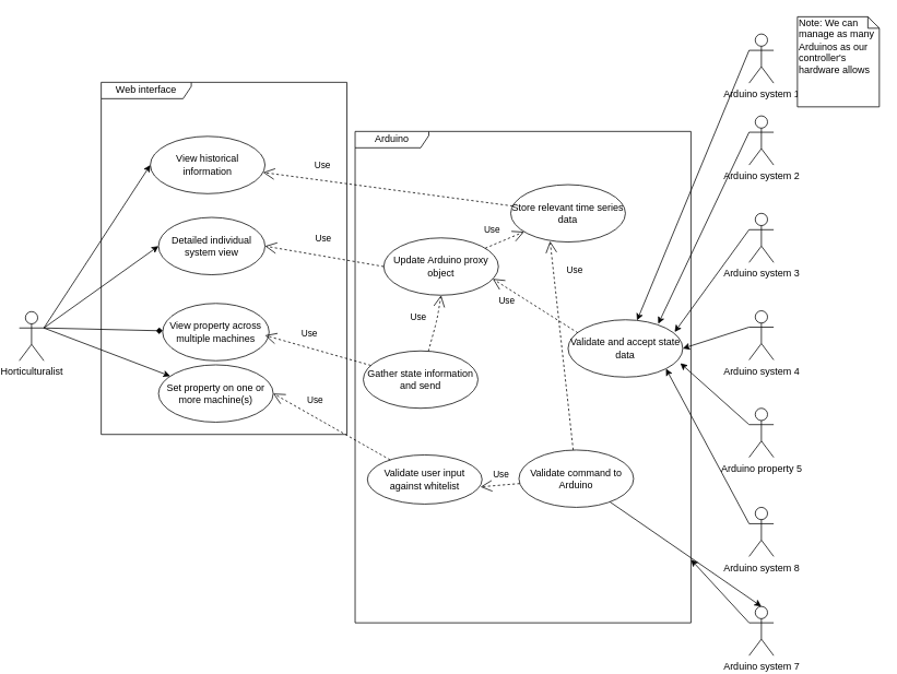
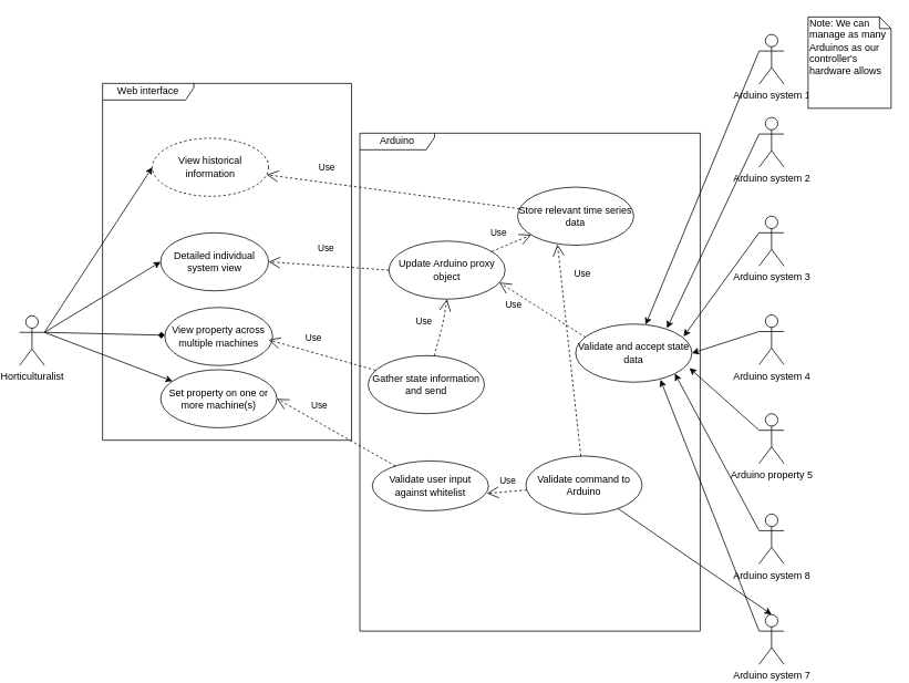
  <mxCell id="0" />
  <mxCell id="1" parent="0" />
  <mxCell id="2" value="Arduino system 1" style="shape=umlActor;verticalLabelPosition=bottom;labelBackgroundColor=#ffffff;verticalAlign=top;html=1;" vertex="1" parent="1"><mxGeometry x="911" y="41" width="30" height="60" as="geometry" /></mxCell>
  <mxCell id="3" value="Arduino system 2" style="shape=umlActor;verticalLabelPosition=bottom;labelBackgroundColor=#ffffff;verticalAlign=top;html=1;" vertex="1" parent="1"><mxGeometry x="911" y="141" width="30" height="60" as="geometry" /></mxCell>
  <mxCell id="4" value="Arduino system 3" style="shape=umlActor;verticalLabelPosition=bottom;labelBackgroundColor=#ffffff;verticalAlign=top;html=1;" vertex="1" parent="1"><mxGeometry x="911" y="260" width="30" height="60" as="geometry" /></mxCell>
  <mxCell id="5" value="Arduino system 4" style="shape=umlActor;verticalLabelPosition=bottom;labelBackgroundColor=#ffffff;verticalAlign=top;html=1;" vertex="1" parent="1"><mxGeometry x="911" y="379" width="30" height="60" as="geometry" /></mxCell>
  <mxCell id="6" value="Arduino property 5" style="shape=umlActor;verticalLabelPosition=bottom;labelBackgroundColor=#ffffff;verticalAlign=top;html=1;" vertex="1" parent="1"><mxGeometry x="911" y="498" width="30" height="60" as="geometry" /></mxCell>
  <mxCell id="7" value="Arduino system 8" style="shape=umlActor;verticalLabelPosition=bottom;labelBackgroundColor=#ffffff;verticalAlign=top;html=1;" vertex="1" parent="1"><mxGeometry x="911" y="619" width="30" height="60" as="geometry" /></mxCell>
  <mxCell id="8" value="Arduino system 7" style="shape=umlActor;verticalLabelPosition=bottom;labelBackgroundColor=#ffffff;verticalAlign=top;html=1;" vertex="1" parent="1"><mxGeometry x="911" y="740" width="30" height="60" as="geometry" /></mxCell>
  <mxCell id="9" value="Note: We can manage as many Arduinos as our controller's hardware allows" style="shape=note;whiteSpace=wrap;html=1;size=14;verticalAlign=top;align=left;spacingTop=-6;" vertex="1" parent="1"><mxGeometry x="970" width="100" height="110" as="geometry" y="20" /></mxCell>
  <mxCell id="10" value="Horticulturalist" style="shape=umlActor;verticalLabelPosition=bottom;labelBackgroundColor=#ffffff;verticalAlign=top;html=1;" vertex="1" parent="1"><mxGeometry x="20" y="380" width="30" height="60" as="geometry" /></mxCell>
  <mxCell id="11" value="Arduino" style="shape=umlFrame;whiteSpace=wrap;html=1;width=90;height=20;" vertex="1" parent="1"><mxGeometry x="430" y="160" width="410" height="600" as="geometry" /></mxCell>
  <mxCell id="12" value="Web interface" style="shape=umlFrame;whiteSpace=wrap;html=1;width=110;height=20;" vertex="1" parent="1"><mxGeometry x="120" y="100" width="300" height="430" as="geometry" /></mxCell>
- <mxCell id="13" value="Detailed individual system view" style="ellipse;whiteSpace=wrap;html=1;" vertex="1" parent="1"><mxGeometry x="190" y="265" width="130" height="70" as="geometry" /></mxCell>
+ <mxCell id="13" value="Detailed individual system view" style="ellipse;whiteSpace=wrap;html=1;" vertex="1" parent="1"><mxGeometry x="190" y="280" width="130" height="70" as="geometry" /></mxCell>
  <mxCell id="14" value="Validate and accept state data" style="ellipse;whiteSpace=wrap;html=1;" vertex="1" parent="1"><mxGeometry x="690" y="390" width="140" height="70" as="geometry" /></mxCell>
  <mxCell id="15" value="View property across multiple machines" style="ellipse;whiteSpace=wrap;html=1;" vertex="1" parent="1"><mxGeometry x="195" y="370" width="130" height="70" as="geometry" /></mxCell>
  <mxCell id="16" value="&lt;div&gt;Set property on one or more machine(s)&lt;/div&gt;" style="ellipse;whiteSpace=wrap;html=1;" vertex="1" parent="1"><mxGeometry x="190" y="445" width="140" height="70" as="geometry" /></mxCell>
  <mxCell id="17" value="Validate command to Arduino" style="ellipse;whiteSpace=wrap;html=1;" vertex="1" parent="1"><mxGeometry x="630" y="549" width="140" height="70" as="geometry" /></mxCell>
  <mxCell id="18" value="Update Arduino proxy object" style="ellipse;whiteSpace=wrap;html=1;" vertex="1" parent="1"><mxGeometry x="465" y="290" width="140" height="70" as="geometry" /></mxCell>
- <mxCell id="19" value="" style="endArrow=classic;html=1;exitX=0;exitY=0.333;exitDx=0;exitDy=0;exitPerimeter=0;" edge="1" parent="1" source="8" target="11"><mxGeometry width="50" height="50" relative="1" as="geometry"><mxPoint x="-10" y="890" as="sourcePoint" /><mxPoint x="40" y="840" as="targetPoint" /></mxGeometry></mxCell>
+ <mxCell id="19" value="" style="endArrow=classic;html=1;exitX=0;exitY=0.333;exitDx=0;exitDy=0;exitPerimeter=0;entryX=0.729;entryY=0.957;entryDx=0;entryDy=0;entryPerimeter=0;" edge="1" parent="1" source="8" target="14"><mxGeometry width="50" height="50" relative="1" as="geometry"><mxPoint x="-10" y="890" as="sourcePoint" /><mxPoint x="40" y="840" as="targetPoint" /></mxGeometry></mxCell>
  <mxCell id="20" value="" style="endArrow=classic;html=1;exitX=0;exitY=0.333;exitDx=0;exitDy=0;exitPerimeter=0;entryX=1;entryY=1;entryDx=0;entryDy=0;" edge="1" parent="1" source="7" target="14"><mxGeometry width="50" height="50" relative="1" as="geometry"><mxPoint x="903" y="770" as="sourcePoint" /><mxPoint x="718.754" y="438.72" as="targetPoint" /></mxGeometry></mxCell>
  <mxCell id="21" value="" style="endArrow=classic;html=1;exitX=0;exitY=0.333;exitDx=0;exitDy=0;exitPerimeter=0;entryX=0.979;entryY=0.757;entryDx=0;entryDy=0;entryPerimeter=0;" edge="1" parent="1" source="6" target="14"><mxGeometry width="50" height="50" relative="1" as="geometry"><mxPoint x="903" y="649" as="sourcePoint" /><mxPoint x="810" y="390" as="targetPoint" /></mxGeometry></mxCell>
  <mxCell id="22" value="" style="endArrow=classic;html=1;exitX=0;exitY=0.333;exitDx=0;exitDy=0;exitPerimeter=0;entryX=1;entryY=0.5;entryDx=0;entryDy=0;" edge="1" parent="1" source="5" target="14"><mxGeometry width="50" height="50" relative="1" as="geometry"><mxPoint x="903" y="528" as="sourcePoint" /><mxPoint x="744.553" y="431.995" as="targetPoint" /></mxGeometry></mxCell>
  <mxCell id="23" value="" style="endArrow=classic;html=1;exitX=0;exitY=0.333;exitDx=0;exitDy=0;exitPerimeter=0;entryX=0.929;entryY=0.214;entryDx=0;entryDy=0;entryPerimeter=0;" edge="1" parent="1" source="4" target="14"><mxGeometry width="50" height="50" relative="1" as="geometry"><mxPoint x="893" y="280.5" as="sourcePoint" /><mxPoint x="754.96" y="289.52" as="targetPoint" /></mxGeometry></mxCell>
  <mxCell id="24" value="" style="endArrow=classic;html=1;exitX=0;exitY=0.333;exitDx=0;exitDy=0;exitPerimeter=0;entryX=0.786;entryY=0.071;entryDx=0;entryDy=0;entryPerimeter=0;" edge="1" parent="1" source="3" target="14"><mxGeometry width="50" height="50" relative="1" as="geometry"><mxPoint x="903" y="290.5" as="sourcePoint" /><mxPoint x="749.497" y="380.251" as="targetPoint" /></mxGeometry></mxCell>
  <mxCell id="25" value="" style="endArrow=classic;html=1;exitX=0;exitY=0.333;exitDx=0;exitDy=0;exitPerimeter=0;" edge="1" parent="1" source="2" target="14"><mxGeometry width="50" height="50" relative="1" as="geometry"><mxPoint x="903" y="171" as="sourcePoint" /><mxPoint x="721.98" y="370.98" as="targetPoint" /></mxGeometry></mxCell>
  <mxCell id="26" value="Validate user input against whitelist" style="ellipse;whiteSpace=wrap;html=1;" vertex="1" parent="1"><mxGeometry x="445" y="555" width="140" height="60" as="geometry" /></mxCell>
  <mxCell id="27" value="" style="endArrow=classic;html=1;entryX=0.5;entryY=0;entryDx=0;entryDy=0;entryPerimeter=0;" edge="1" parent="1" source="17" target="8"><mxGeometry width="50" height="50" relative="1" as="geometry"><mxPoint x="-10" y="890" as="sourcePoint" /><mxPoint x="908" y="750" as="targetPoint" /></mxGeometry></mxCell>
  <mxCell id="28" value="Gather state information and send" style="ellipse;whiteSpace=wrap;html=1;" vertex="1" parent="1"><mxGeometry x="440" y="428" width="140" height="70" as="geometry" /></mxCell>
  <mxCell id="29" value="Store relevant time series data" style="ellipse;whiteSpace=wrap;html=1;" vertex="1" parent="1"><mxGeometry x="620" y="225" width="140" height="70" as="geometry" /></mxCell>
- <mxCell id="30" value="View historical information" style="ellipse;whiteSpace=wrap;html=1;" vertex="1" parent="1"><mxGeometry x="180" y="166" width="140" height="70" as="geometry" /></mxCell>
+ <mxCell id="30" value="View historical information" style="ellipse;whiteSpace=wrap;html=1;dashed=1;" vertex="1" parent="1"><mxGeometry x="180" y="166" width="140" height="70" as="geometry" /></mxCell>
  <mxCell id="31" value="" style="endArrow=classic;html=1;exitX=1;exitY=0.333;exitDx=0;exitDy=0;exitPerimeter=0;entryX=0;entryY=0.5;entryDx=0;entryDy=0;" edge="1" parent="1" source="10" target="30"><mxGeometry width="50" height="50" relative="1" as="geometry"><mxPoint x="-10" y="890" as="sourcePoint" /><mxPoint x="40" y="840" as="targetPoint" /></mxGeometry></mxCell>
  <mxCell id="32" value="" style="endArrow=classic;html=1;exitX=1;exitY=0.333;exitDx=0;exitDy=0;exitPerimeter=0;entryX=0;entryY=0.5;entryDx=0;entryDy=0;" edge="1" parent="1" source="10" target="13"><mxGeometry width="50" height="50" relative="1" as="geometry"><mxPoint x="-10" y="890" as="sourcePoint" /><mxPoint x="40" y="840" as="targetPoint" /></mxGeometry></mxCell>
  <mxCell id="33" value="" style="endArrow=diamond;html=1;exitX=1;exitY=0.333;exitDx=0;exitDy=0;exitPerimeter=0;" edge="1" parent="1" source="10" target="15"><mxGeometry width="50" height="50" relative="1" as="geometry"><mxPoint x="-10" y="970" as="sourcePoint" /><mxPoint x="40" y="920" as="targetPoint" /></mxGeometry></mxCell>
  <mxCell id="34" value="" style="endArrow=classic;html=1;exitX=1;exitY=0.333;exitDx=0;exitDy=0;exitPerimeter=0;" edge="1" parent="1" source="10" target="16"><mxGeometry width="50" height="50" relative="1" as="geometry"><mxPoint x="-10" y="1050" as="sourcePoint" /><mxPoint x="40" y="1000" as="targetPoint" /></mxGeometry></mxCell>
  <mxCell id="35" value="Use" style="endArrow=open;endSize=12;dashed=1;html=1;" edge="1" parent="1" source="29" target="30"><mxGeometry x="0.541" y="-19" width="160" relative="1" as="geometry"><mxPoint x="490" y="244.5" as="sourcePoint" /><mxPoint x="330" y="244.5" as="targetPoint" /><mxPoint as="offset" /></mxGeometry></mxCell>
  <mxCell id="36" value="Use" style="endArrow=open;endSize=12;dashed=1;html=1;exitX=0;exitY=0.5;exitDx=0;exitDy=0;entryX=1;entryY=0.5;entryDx=0;entryDy=0;" edge="1" parent="1" source="18" target="13"><mxGeometry x="0.08" y="-21" width="160" relative="1" as="geometry"><mxPoint x="470.245" y="320.207" as="sourcePoint" /><mxPoint x="275.636" y="294.018" as="targetPoint" /><mxPoint as="offset" /></mxGeometry></mxCell>
  <mxCell id="37" value="Use" style="endArrow=open;endSize=12;dashed=1;html=1;entryX=1;entryY=0.5;entryDx=0;entryDy=0;" edge="1" parent="1" source="28"><mxGeometry x="0.23" y="-17" width="160" relative="1" as="geometry"><mxPoint x="470" y="429" as="sourcePoint" /><mxPoint x="320" y="409" as="targetPoint" /><mxPoint as="offset" /></mxGeometry></mxCell>
  <mxCell id="38" value="Use" style="endArrow=open;endSize=12;dashed=1;html=1;entryX=1;entryY=0.5;entryDx=0;entryDy=0;" edge="1" parent="1" source="26"><mxGeometry x="0.413" y="-18" width="160" relative="1" as="geometry"><mxPoint x="480" y="500" as="sourcePoint" /><mxPoint x="330" y="480" as="targetPoint" /><Array as="points" /><mxPoint as="offset" /></mxGeometry></mxCell>
  <mxCell id="39" value="Use" style="endArrow=open;endSize=12;dashed=1;html=1;entryX=0.986;entryY=0.65;entryDx=0;entryDy=0;entryPerimeter=0;" edge="1" parent="1" source="17" target="26"><mxGeometry x="-0.136" y="-13" width="160" relative="1" as="geometry"><mxPoint x="330" y="750" as="sourcePoint" /><mxPoint x="280" y="750" as="targetPoint" /><Array as="points" /><mxPoint x="-1" as="offset" /></mxGeometry></mxCell>
  <mxCell id="40" value="Use" style="endArrow=open;endSize=12;dashed=1;html=1;exitX=0.086;exitY=0.229;exitDx=0;exitDy=0;exitPerimeter=0;entryX=0.95;entryY=0.714;entryDx=0;entryDy=0;entryPerimeter=0;" edge="1" parent="1" source="14" target="18"><mxGeometry x="0.545" y="14" width="160" relative="1" as="geometry"><mxPoint x="-10" y="840" as="sourcePoint" /><mxPoint x="150" y="840" as="targetPoint" /><Array as="points" /><mxPoint x="1" as="offset" /></mxGeometry></mxCell>
  <mxCell id="41" value="Use" style="endArrow=open;endSize=12;dashed=1;html=1;entryX=0.5;entryY=1;entryDx=0;entryDy=0;" edge="1" parent="1" source="28" target="18"><mxGeometry x="0.069" y="23" width="160" relative="1" as="geometry"><mxPoint x="480" y="345" as="sourcePoint" /><mxPoint x="330" y="325" as="targetPoint" /><Array as="points"><mxPoint x="530" y="390" /></Array><mxPoint as="offset" /></mxGeometry></mxCell>
  <mxCell id="42" value="Use" style="endArrow=open;endSize=12;dashed=1;html=1;" edge="1" parent="1" source="18" target="29"><mxGeometry x="-0.363" y="18" width="160" relative="1" as="geometry"><mxPoint x="560" y="274.5" as="sourcePoint" /><mxPoint x="720" y="274.5" as="targetPoint" /><mxPoint as="offset" /></mxGeometry></mxCell>
  <mxCell id="43" value="Use" style="endArrow=open;endSize=12;dashed=1;html=1;entryX=0.343;entryY=0.986;entryDx=0;entryDy=0;entryPerimeter=0;" edge="1" parent="1" source="17" target="29"><mxGeometry x="0.709" y="-26" width="160" relative="1" as="geometry"><mxPoint x="-10" y="840" as="sourcePoint" /><mxPoint x="150" y="840" as="targetPoint" /><Array as="points" /><mxPoint as="offset" /></mxGeometry></mxCell>
